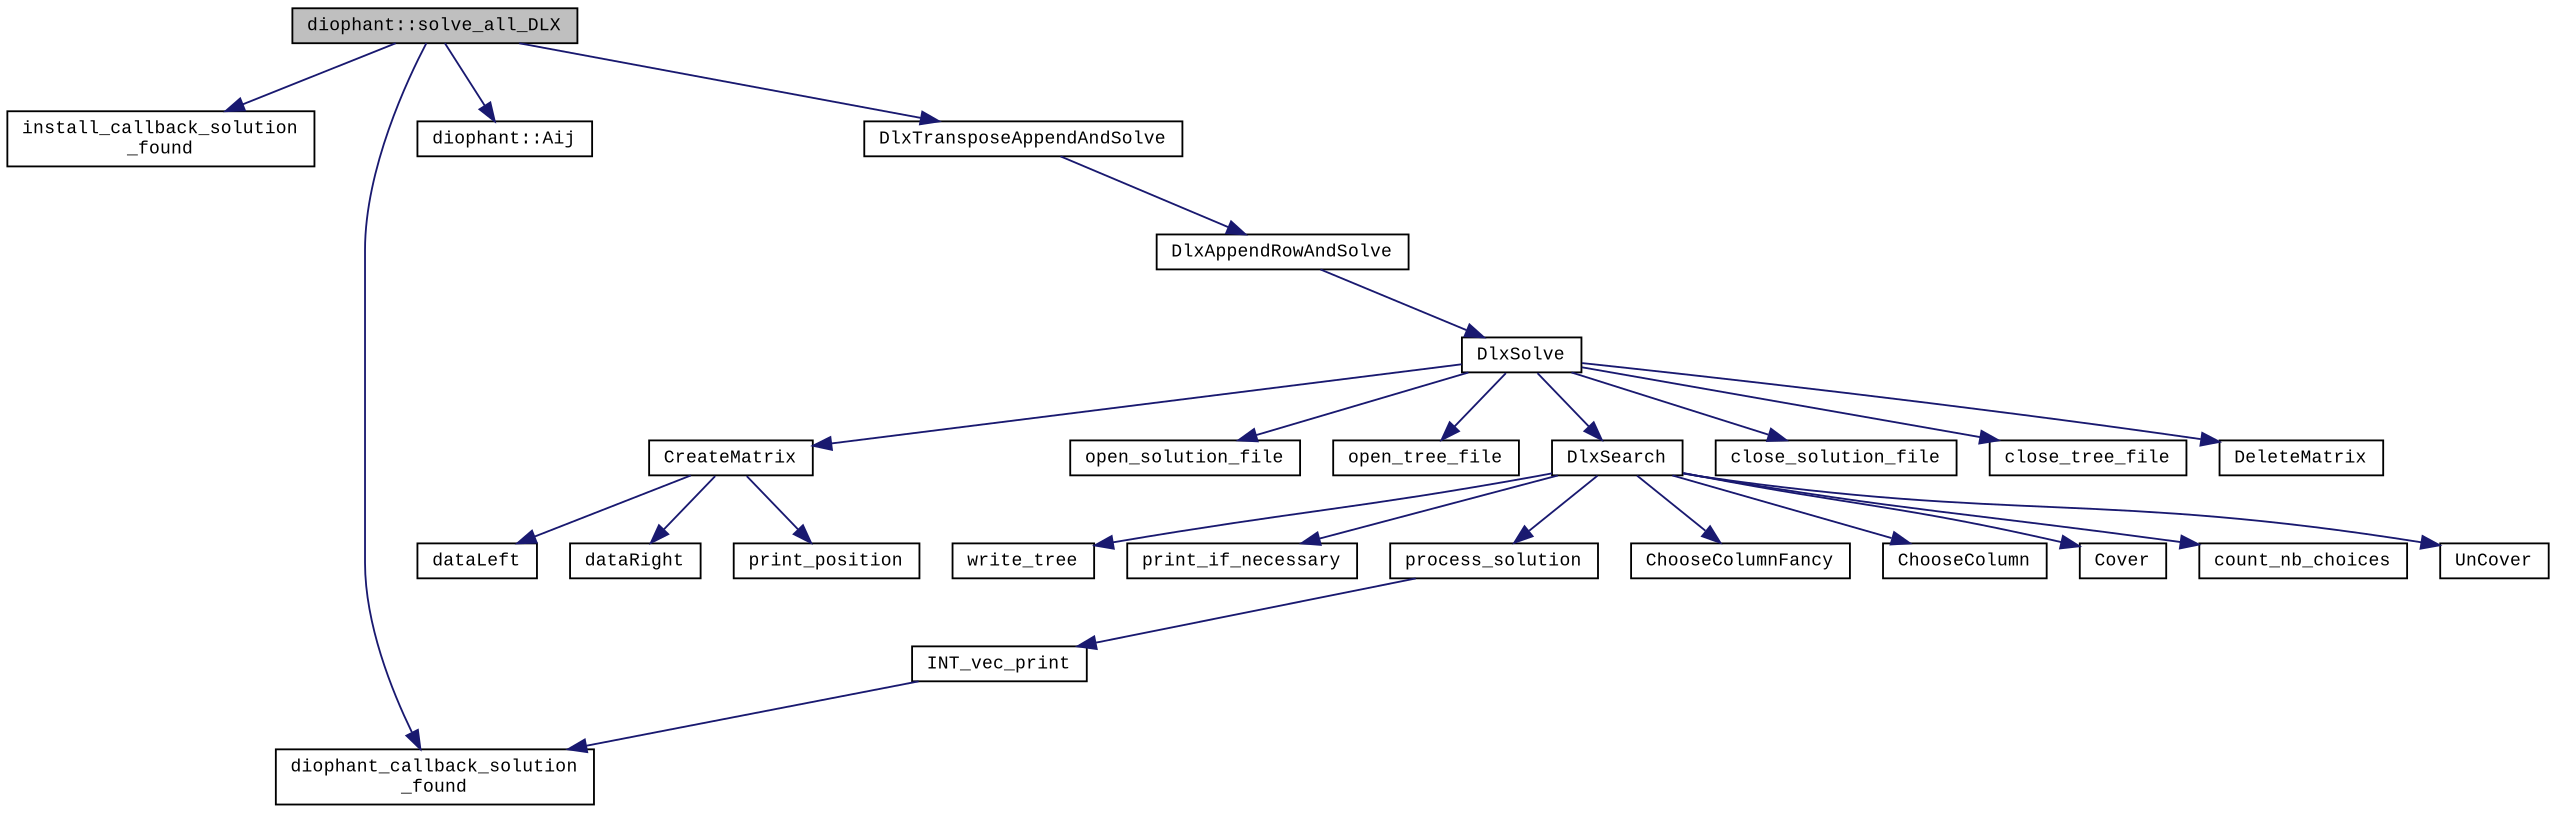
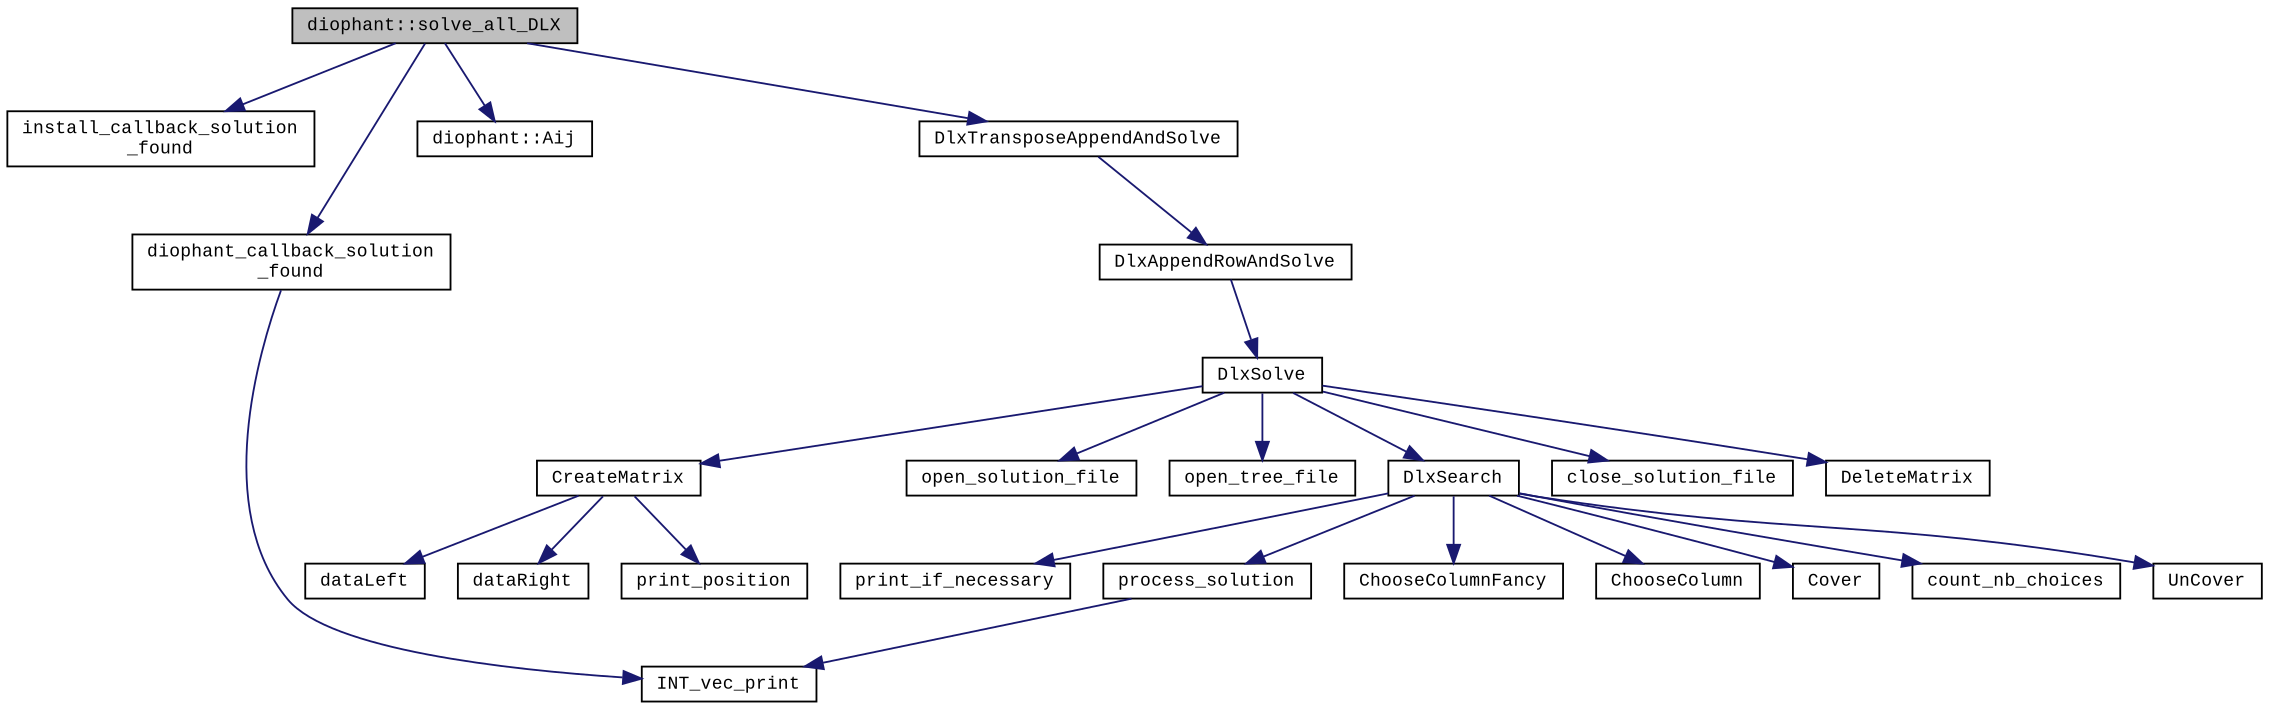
  digraph {
    fontname="Liberation Mono"
    rankdir=TB
    node [color=black fillcolor=white fontname="Liberation Mono" fontsize=10 shape=record style=filled]
    edge [color=midnightblue fontname="Liberation Mono" fontsize=10 labelfontname=Helvetica labelfontsize=10 style=solid]
    n1 [fillcolor=grey75 fontcolor=black height=0.2 label="diophant::solve_all_DLX" width=0.4]
    n2 [height=0.2 label="install_callback_solution\l_found" width=0.4]
    n3 [height=0.2 label="diophant_callback_solution\l_found" width=0.4]
    n4 [height=0.2 label="diophant::Aij" width=0.4]
    n5 [height=0.2 label=DlxTransposeAppendAndSolve width=0.4]
    n6 [height=0.2 label=INT_vec_print width=0.4]
    n7 [height=0.2 label=DlxAppendRowAndSolve width=0.4]
    n8 [height=0.2 label=DlxSolve width=0.4]
    n9 [height=0.2 label=CreateMatrix width=0.4]
    n10 [height=0.2 label=open_solution_file width=0.4]
    n11 [height=0.2 label=open_tree_file width=0.4]
    n12 [height=0.2 label=DlxSearch width=0.4]
    n13 [height=0.2 label=close_solution_file width=0.4]
-   n14 [height=0.2 label=close_tree_file width=0.4]
    n15 [height=0.2 label=DeleteMatrix width=0.4]
    n16 [height=0.2 label=dataLeft width=0.4]
    n17 [height=0.2 label=dataRight width=0.4]
    n18 [height=0.2 label=print_position width=0.4]
-   n19 [height=0.2 label=write_tree width=0.4]
    n20 [height=0.2 label=print_if_necessary width=0.4]
    n21 [height=0.2 label=process_solution width=0.4]
    n22 [height=0.2 label=ChooseColumnFancy width=0.4]
    n23 [height=0.2 label=ChooseColumn width=0.4]
    n24 [height=0.2 label=Cover width=0.4]
    n25 [height=0.2 label=count_nb_choices width=0.4]
    n26 [height=0.2 label=UnCover width=0.4]
    n1 -> n2
    n1 -> n3
    n1 -> n4
    n1 -> n5
-   n6 -> n3
+   n3 -> n6
    n5 -> n7
    n7 -> n8
    n8 -> n9
    n8 -> n10
    n8 -> n11
    n8 -> n12
    n8 -> n13
-   n8 -> n14
    n8 -> n15
    n9 -> n16
    n9 -> n17
    n9 -> n18
-   n12 -> n19
    n12 -> n20
    n12 -> n21
    n12 -> n22
    n12 -> n23
    n12 -> n24
    n12 -> n25
    n12 -> n26
    n21 -> n6
  }
